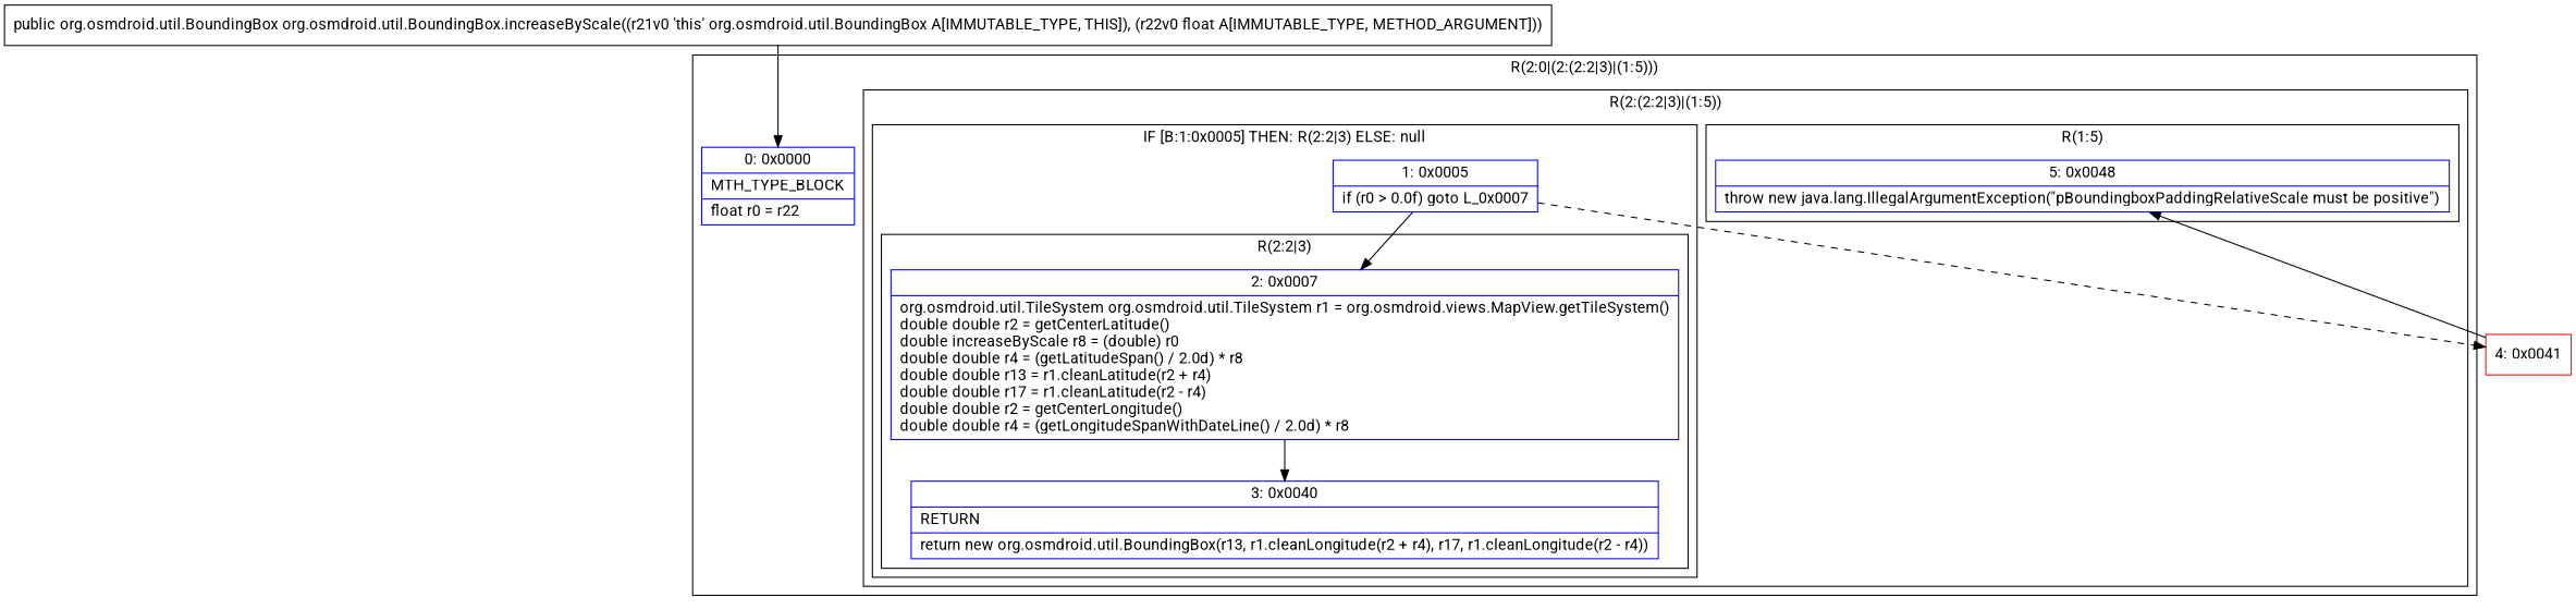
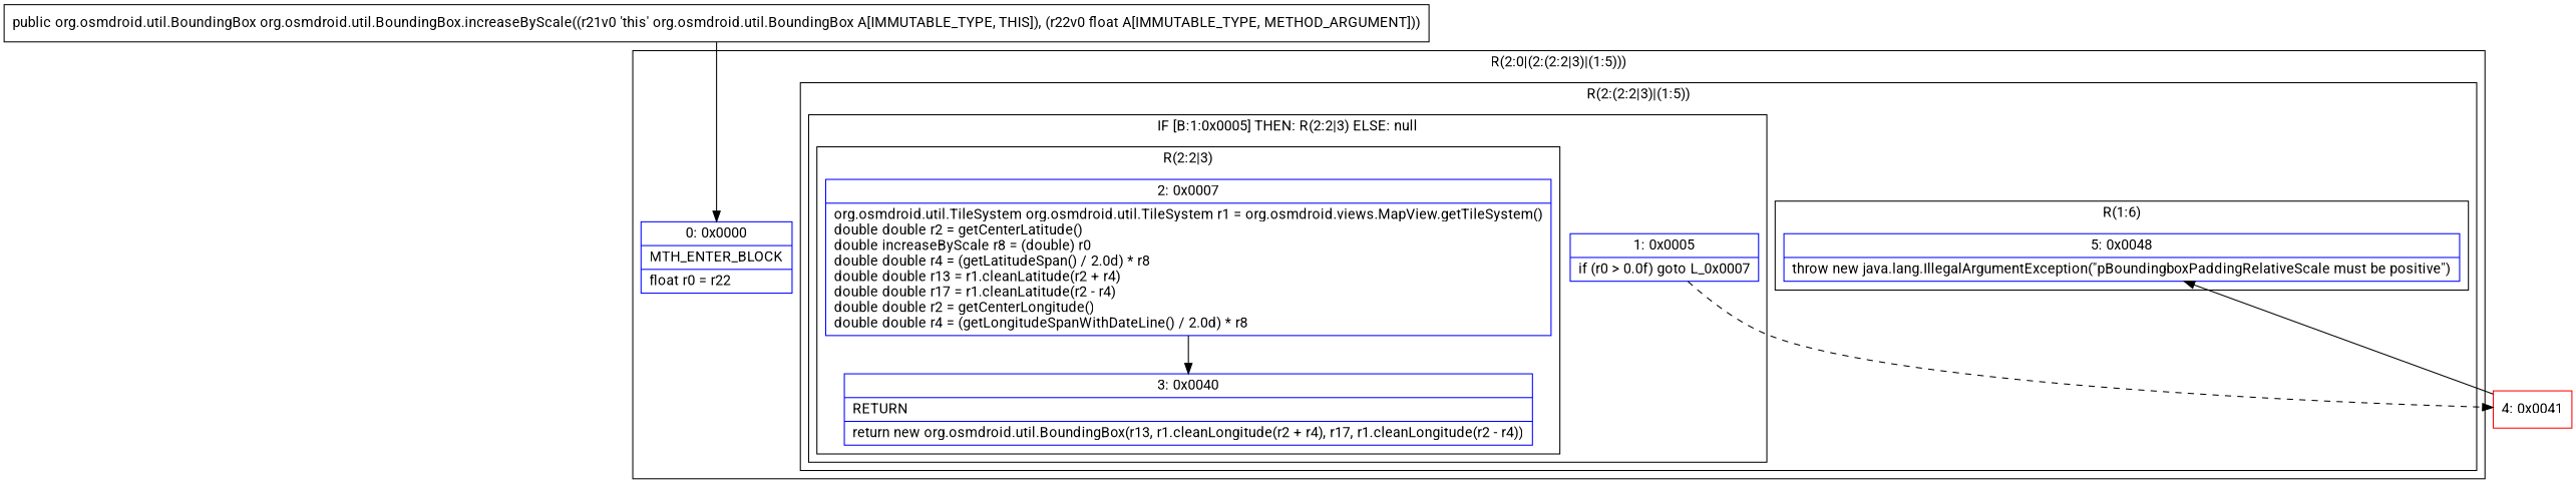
  digraph {
    fontname=Roboto
    node [color=blue fontname=Roboto shape=record]
    edge [fontname=Roboto]
    n1 [label="{2\:\ 0x0007|org.osmdroid.util.TileSystem org.osmdroid.util.TileSystem r1 = org.osmdroid.views.MapView.getTileSystem()\ldouble double r2 = getCenterLatitude()\ldouble increaseByScale r8 = (double) r0\ldouble double r4 = (getLatitudeSpan() \/ 2.0d) * r8\ldouble double r13 = r1.cleanLatitude(r2 + r4)\ldouble double r17 = r1.cleanLatitude(r2 \- r4)\ldouble double r2 = getCenterLongitude()\ldouble double r4 = (getLongitudeSpanWithDateLine() \/ 2.0d) * r8\l}"]
    n2 [label="{3\:\ 0x0040|RETURN\l|return new org.osmdroid.util.BoundingBox(r13, r1.cleanLongitude(r2 + r4), r17, r1.cleanLongitude(r2 \- r4))\l}"]
    n3 [label="{1\:\ 0x0005|if (r0 \> 0.0f) goto L_0x0007\l}"]
    n4 [label="{5\:\ 0x0048|throw new java.lang.IllegalArgumentException(\"pBoundingboxPaddingRelativeScale must be positive\")\l}"]
-   n5 [label="{0\:\ 0x0000|MTH_TYPE_BLOCK\l|float r0 = r22\l}"]
+   n5 [label="{0\:\ 0x0000|MTH_ENTER_BLOCK\l|float r0 = r22\l}"]
    n6 [color=red label="{4\:\ 0x0041}"]
    n7 [label="{public org.osmdroid.util.BoundingBox org.osmdroid.util.BoundingBox.increaseByScale((r21v0 'this' org.osmdroid.util.BoundingBox A[IMMUTABLE_TYPE, THIS]), (r22v0 float A[IMMUTABLE_TYPE, METHOD_ARGUMENT])) }" color=""]
    subgraph cluster_1 {
      label="R(2:0|(2:(2:2|3)|(1:5)))"
      n5
      subgraph cluster_2 {
        label="R(2:(2:2|3)|(1:5))"
        subgraph cluster_3 {
          label="IF [B:1:0x0005] THEN: R(2:2|3) ELSE: null"
          n3
          subgraph cluster_4 {
            label="R(2:2|3)"
            n1
            n2
          }
        }
        subgraph cluster_5 {
-         label="R(1:5)"
+         label="R(1:6)"
          n4
        }
      }
    }
    n1 -> n2
-   n3 -> n1
    n3 -> n6 [style=dashed]
    n6 -> n4
    n7 -> n5
  }
